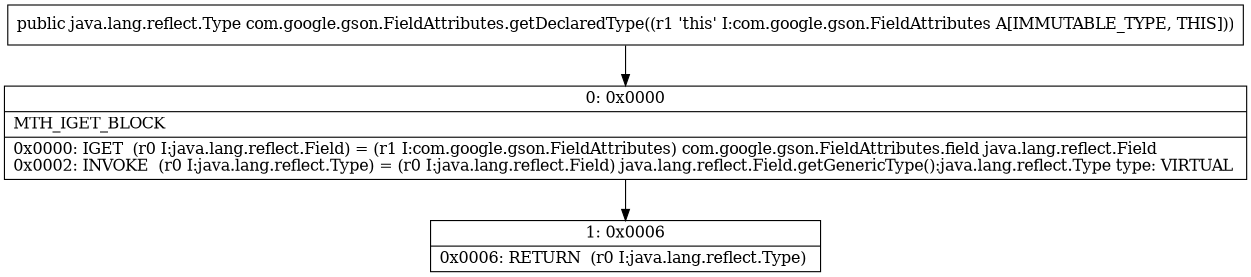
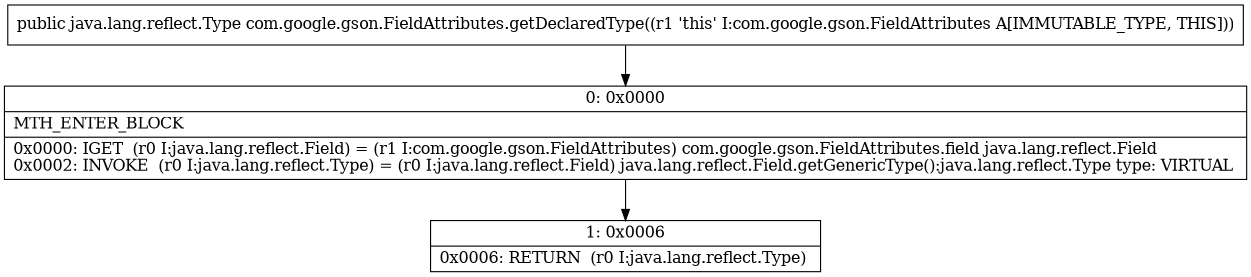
  digraph {
    node [shape=record]
-   n1 [label="{0\:\ 0x0000|MTH_IGET_BLOCK\l|0x0000: IGET  (r0 I:java.lang.reflect.Field) = (r1 I:com.google.gson.FieldAttributes) com.google.gson.FieldAttributes.field java.lang.reflect.Field \l0x0002: INVOKE  (r0 I:java.lang.reflect.Type) = (r0 I:java.lang.reflect.Field) java.lang.reflect.Field.getGenericType():java.lang.reflect.Type type: VIRTUAL \l}"]
+   n1 [label="{0\:\ 0x0000|MTH_ENTER_BLOCK\l|0x0000: IGET  (r0 I:java.lang.reflect.Field) = (r1 I:com.google.gson.FieldAttributes) com.google.gson.FieldAttributes.field java.lang.reflect.Field \l0x0002: INVOKE  (r0 I:java.lang.reflect.Type) = (r0 I:java.lang.reflect.Field) java.lang.reflect.Field.getGenericType():java.lang.reflect.Type type: VIRTUAL \l}"]
    n2 [label="{1\:\ 0x0006|0x0006: RETURN  (r0 I:java.lang.reflect.Type) \l}"]
    n3 [label="{public java.lang.reflect.Type com.google.gson.FieldAttributes.getDeclaredType((r1 'this' I:com.google.gson.FieldAttributes A[IMMUTABLE_TYPE, THIS])) }"]
    n1 -> n2
    n3 -> n1
  }
